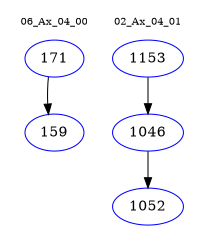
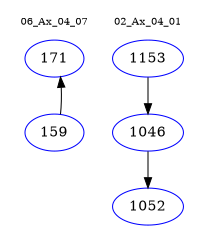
  digraph {
    node [color=blue]
    edge [color=black]
    n1 [label=171]
    n2 [label=159]
    n3 [label=1153]
    n4 [label=1046]
    n5 [label=1052]
    subgraph cluster_1 {
      color=white
      fontsize=10
-     label="06_Ax_04_00"
+     label="06_Ax_04_07"
      n1
      n2
    }
    subgraph cluster_2 {
      color=white
      fontsize=10
      label="02_Ax_04_01"
      n3
      n4
      n5
    }
-   n1 -> n2
+   n2 -> n1
    n3 -> n4
    n4 -> n5
  }
